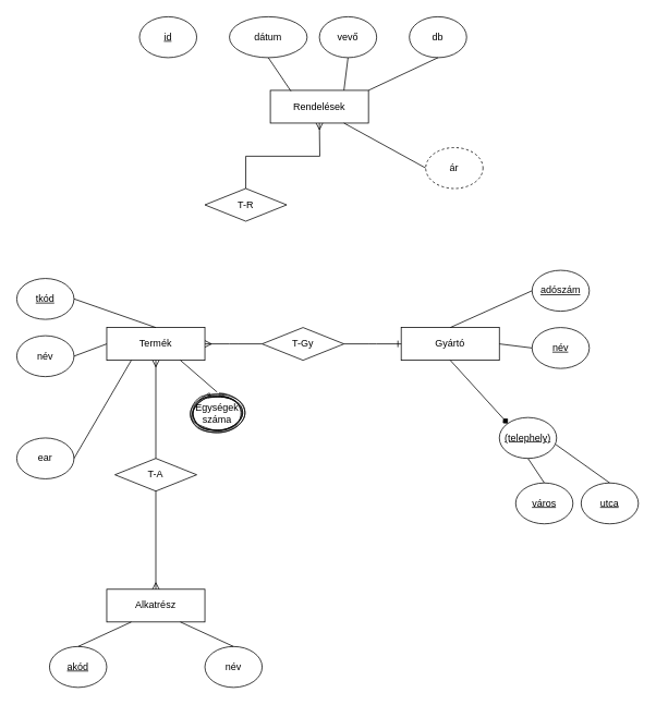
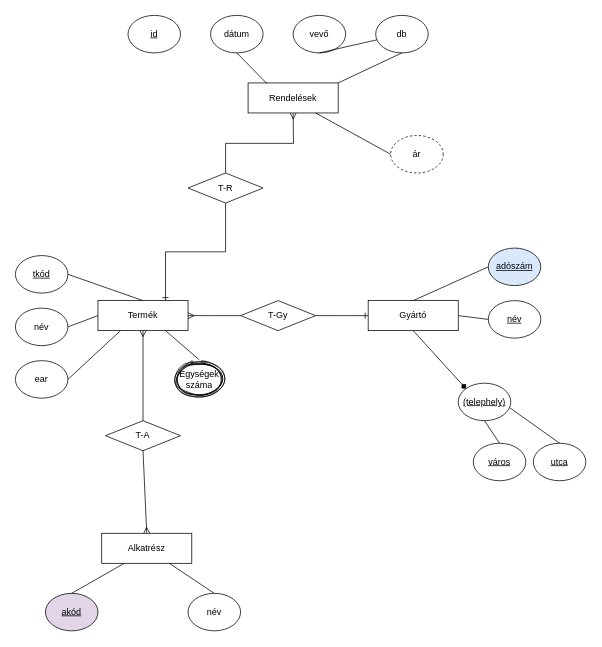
  <mxCell id="0" />
  <mxCell id="1" parent="0" />
  <mxCell id="2" value="Termék" style="rounded=0;whiteSpace=wrap;html=1;" vertex="1" parent="1"><mxGeometry x="130" y="400" width="120" height="40" as="geometry" /></mxCell>
  <mxCell id="3" value="Gyártó" style="rounded=0;whiteSpace=wrap;html=1;" vertex="1" parent="1"><mxGeometry x="490" y="400" width="120" height="40" as="geometry" /></mxCell>
  <mxCell id="4" value="T-Gy" style="shape=rhombus;perimeter=rhombusPerimeter;whiteSpace=wrap;html=1;align=center;" vertex="1" parent="1"><mxGeometry x="320" y="400" width="100" height="40" as="geometry" /></mxCell>
  <mxCell id="5" value="" style="edgeStyle=entityRelationEdgeStyle;fontSize=12;html=1;endArrow=ERmany;rounded=0;entryX=1;entryY=0.5;entryDx=0;entryDy=0;exitX=0;exitY=0.5;exitDx=0;exitDy=0;" edge="1" parent="1" source="4" target="2"><mxGeometry width="100" height="100" relative="1" as="geometry"><mxPoint x="210" y="560" as="sourcePoint" /><mxPoint x="310" y="460" as="targetPoint" /></mxGeometry></mxCell>
  <mxCell id="6" value="tkód" style="ellipse;whiteSpace=wrap;html=1;verticalAlign=middle;fontStyle=4" vertex="1" parent="1"><mxGeometry x="20" y="340" width="70" height="50" as="geometry" /></mxCell>
  <mxCell id="7" value="név" style="ellipse;whiteSpace=wrap;html=1;" vertex="1" parent="1"><mxGeometry x="20" y="410" width="70" height="50" as="geometry" /></mxCell>
- <mxCell id="8" value="ear" style="ellipse;whiteSpace=wrap;html=1;" vertex="1" parent="1"><mxGeometry x="20" y="535" width="70" height="50" as="geometry" /></mxCell>
+ <mxCell id="8" value="ear" style="ellipse;whiteSpace=wrap;html=1;" vertex="1" parent="1"><mxGeometry x="20" y="480" width="70" height="50" as="geometry" /></mxCell>
  <mxCell id="9" value="" style="endArrow=none;html=1;rounded=0;exitX=1;exitY=0.5;exitDx=0;exitDy=0;entryX=0.5;entryY=0;entryDx=0;entryDy=0;" edge="1" parent="1" source="6" target="2"><mxGeometry relative="1" as="geometry"><mxPoint x="280" y="470" as="sourcePoint" /><mxPoint x="440" y="470" as="targetPoint" /></mxGeometry></mxCell>
  <mxCell id="10" value="" style="endArrow=none;html=1;rounded=0;exitX=1;exitY=0.5;exitDx=0;exitDy=0;entryX=0;entryY=0.5;entryDx=0;entryDy=0;" edge="1" parent="1" source="7" target="2"><mxGeometry relative="1" as="geometry"><mxPoint x="280" y="470" as="sourcePoint" /><mxPoint x="440" y="470" as="targetPoint" /></mxGeometry></mxCell>
  <mxCell id="11" value="" style="endArrow=none;html=1;rounded=0;exitX=1;exitY=0.5;exitDx=0;exitDy=0;entryX=0.25;entryY=1;entryDx=0;entryDy=0;" edge="1" parent="1" source="8" target="2"><mxGeometry relative="1" as="geometry"><mxPoint x="280" y="470" as="sourcePoint" /><mxPoint x="130" y="500" as="targetPoint" /></mxGeometry></mxCell>
- <mxCell id="12" value="adószám" style="ellipse;whiteSpace=wrap;html=1;verticalAlign=middle;fontStyle=4" vertex="1" parent="1"><mxGeometry x="650" y="330" width="70" height="50" as="geometry" /></mxCell>
+ <mxCell id="12" value="adószám" style="ellipse;whiteSpace=wrap;html=1;verticalAlign=middle;fontStyle=4;fillColor=#dae8fc;" vertex="1" parent="1"><mxGeometry x="650" y="330" width="70" height="50" as="geometry" /></mxCell>
  <mxCell id="13" value="név" style="ellipse;whiteSpace=wrap;html=1;verticalAlign=middle;fontStyle=4" vertex="1" parent="1"><mxGeometry x="650" y="400" width="70" height="50" as="geometry" /></mxCell>
  <mxCell id="14" value="(telephely)" style="ellipse;whiteSpace=wrap;html=1;verticalAlign=middle;fontStyle=4" vertex="1" parent="1"><mxGeometry x="610" y="510" width="70" height="50" as="geometry" /></mxCell>
  <mxCell id="15" value="" style="endArrow=none;html=1;rounded=0;entryX=0;entryY=0.5;entryDx=0;entryDy=0;exitX=0.5;exitY=0;exitDx=0;exitDy=0;" edge="1" parent="1" source="3" target="12"><mxGeometry relative="1" as="geometry"><mxPoint x="280" y="470" as="sourcePoint" /><mxPoint x="440" y="470" as="targetPoint" /></mxGeometry></mxCell>
  <mxCell id="16" value="" style="endArrow=none;html=1;rounded=0;entryX=0;entryY=0.5;entryDx=0;entryDy=0;exitX=1;exitY=0.5;exitDx=0;exitDy=0;" edge="1" parent="1" source="3" target="13"><mxGeometry relative="1" as="geometry"><mxPoint x="280" y="470" as="sourcePoint" /><mxPoint x="440" y="470" as="targetPoint" /></mxGeometry></mxCell>
  <mxCell id="17" value="" style="endArrow=diamond;html=1;rounded=0;entryX=0;entryY=0;entryDx=0;entryDy=0;exitX=0.5;exitY=1;exitDx=0;exitDy=0;" edge="1" parent="1" source="3" target="14"><mxGeometry relative="1" as="geometry"><mxPoint x="280" y="470" as="sourcePoint" /><mxPoint x="440" y="470" as="targetPoint" /></mxGeometry></mxCell>
  <mxCell id="18" value="" style="edgeStyle=entityRelationEdgeStyle;fontSize=12;html=1;endArrow=ERone;endFill=1;rounded=0;entryX=0;entryY=0.5;entryDx=0;entryDy=0;exitX=1;exitY=0.5;exitDx=0;exitDy=0;" edge="1" parent="1" source="4" target="3"><mxGeometry width="100" height="100" relative="1" as="geometry"><mxPoint x="345" y="530" as="sourcePoint" /><mxPoint x="445" y="430" as="targetPoint" /></mxGeometry></mxCell>
  <mxCell id="19" value="város" style="ellipse;whiteSpace=wrap;html=1;verticalAlign=middle;fontStyle=4" vertex="1" parent="1"><mxGeometry x="630" y="590" width="70" height="50" as="geometry" /></mxCell>
  <mxCell id="20" value="utca" style="ellipse;whiteSpace=wrap;html=1;verticalAlign=middle;fontStyle=4" vertex="1" parent="1"><mxGeometry x="710" y="590" width="70" height="50" as="geometry" /></mxCell>
  <mxCell id="21" value="" style="endArrow=none;html=1;rounded=0;entryX=0.986;entryY=0.66;entryDx=0;entryDy=0;entryPerimeter=0;exitX=0.5;exitY=0;exitDx=0;exitDy=0;" edge="1" parent="1" source="20" target="14"><mxGeometry relative="1" as="geometry"><mxPoint x="310" y="650" as="sourcePoint" /><mxPoint x="470" y="650" as="targetPoint" /></mxGeometry></mxCell>
  <mxCell id="22" value="" style="endArrow=none;html=1;rounded=0;entryX=0.5;entryY=0;entryDx=0;entryDy=0;exitX=0.5;exitY=1;exitDx=0;exitDy=0;" edge="1" parent="1" source="14" target="19"><mxGeometry relative="1" as="geometry"><mxPoint x="310" y="650" as="sourcePoint" /><mxPoint x="470" y="650" as="targetPoint" /></mxGeometry></mxCell>
  <mxCell id="23" value="" style="endArrow=none;html=1;rounded=0;entryX=0.5;entryY=0;entryDx=0;entryDy=0;exitX=0.75;exitY=1;exitDx=0;exitDy=0;" edge="1" parent="1" source="2"><mxGeometry relative="1" as="geometry"><mxPoint x="290" y="450" as="sourcePoint" /><mxPoint x="265" y="479" as="targetPoint" /></mxGeometry></mxCell>
- <mxCell id="24" value="Alkatrész" style="rounded=0;whiteSpace=wrap;html=1;" vertex="1" parent="1"><mxGeometry x="130" y="720" width="120" height="40" as="geometry" /></mxCell>
+ <mxCell id="24" value="Alkatrész" style="rounded=0;whiteSpace=wrap;html=1;" vertex="1" parent="1"><mxGeometry x="135" y="710" width="120" height="40" as="geometry" /></mxCell>
  <mxCell id="25" value="T-A" style="shape=rhombus;perimeter=rhombusPerimeter;whiteSpace=wrap;html=1;align=center;" vertex="1" parent="1"><mxGeometry x="140" y="560" width="100" height="40" as="geometry" /></mxCell>
  <mxCell id="26" value="Egységek száma" style="ellipse;shape=doubleEllipse;margin=3;whiteSpace=wrap;html=1;align=center;shadow=0;sketch=1;fillStyle=solid;strokeColor=default;" vertex="1" parent="1"><mxGeometry x="230" y="480" width="70" height="50" as="geometry" /></mxCell>
- <mxCell id="27" value="akód" style="ellipse;whiteSpace=wrap;html=1;fontStyle=4" vertex="1" parent="1"><mxGeometry x="60" y="790" width="70" height="50" as="geometry" /></mxCell>
+ <mxCell id="27" value="akód" style="ellipse;whiteSpace=wrap;html=1;fontStyle=4;fillColor=#e1d5e7;" vertex="1" parent="1"><mxGeometry x="60" y="790" width="70" height="50" as="geometry" /></mxCell>
  <mxCell id="28" value="név" style="ellipse;whiteSpace=wrap;html=1;" vertex="1" parent="1"><mxGeometry x="250" y="790" width="70" height="50" as="geometry" /></mxCell>
  <mxCell id="29" value="" style="endArrow=none;html=1;rounded=0;strokeColor=default;jumpStyle=line;exitX=0.5;exitY=0;exitDx=0;exitDy=0;entryX=0.25;entryY=1;entryDx=0;entryDy=0;" edge="1" parent="1" source="27" target="24"><mxGeometry relative="1" as="geometry"><mxPoint x="150" y="700" as="sourcePoint" /><mxPoint x="310" y="700" as="targetPoint" /></mxGeometry></mxCell>
  <mxCell id="30" value="" style="endArrow=none;html=1;rounded=0;strokeColor=default;jumpStyle=line;entryX=0.5;entryY=0;entryDx=0;entryDy=0;exitX=0.75;exitY=1;exitDx=0;exitDy=0;" edge="1" parent="1" source="24" target="28"><mxGeometry relative="1" as="geometry"><mxPoint x="150" y="700" as="sourcePoint" /><mxPoint x="310" y="700" as="targetPoint" /></mxGeometry></mxCell>
  <mxCell id="31" value="" style="fontSize=12;html=1;endArrow=ERmany;rounded=0;strokeColor=default;jumpStyle=line;exitX=0.5;exitY=0;exitDx=0;exitDy=0;entryX=0.5;entryY=1;entryDx=0;entryDy=0;" edge="1" parent="1" source="25" target="2"><mxGeometry width="100" height="100" relative="1" as="geometry"><mxPoint x="220" y="559.52" as="sourcePoint" /><mxPoint x="350" y="560" as="targetPoint" /></mxGeometry></mxCell>
  <mxCell id="32" value="" style="fontSize=12;html=1;endArrow=ERmany;strokeColor=default;jumpStyle=line;entryX=0.5;entryY=0;entryDx=0;entryDy=0;exitX=0.5;exitY=1;exitDx=0;exitDy=0;rounded=0;endFill=0;" edge="1" parent="1" source="25" target="24"><mxGeometry width="100" height="100" relative="1" as="geometry"><mxPoint x="180" y="650" as="sourcePoint" /><mxPoint x="280" y="550" as="targetPoint" /></mxGeometry></mxCell>
  <mxCell id="33" value="Rendelések" style="rounded=0;whiteSpace=wrap;html=1;" vertex="1" parent="1"><mxGeometry x="330" y="110" width="120" height="40" as="geometry" /></mxCell>
  <mxCell id="34" value="T-R" style="shape=rhombus;perimeter=rhombusPerimeter;whiteSpace=wrap;html=1;align=center;" vertex="1" parent="1"><mxGeometry x="250" y="230" width="100" height="40" as="geometry" /></mxCell>
+ <mxCell id="35" value="" style="fontSize=12;html=1;endArrow=ERone;endFill=1;rounded=0;exitX=0.5;exitY=1;exitDx=0;exitDy=0;entryX=0.75;entryY=0;entryDx=0;entryDy=0;edgeStyle=orthogonalEdgeStyle;" edge="1" parent="1" source="34" target="2"><mxGeometry width="100" height="100" relative="1" as="geometry"><mxPoint x="410" y="290" as="sourcePoint" /><mxPoint x="510" y="190" as="targetPoint" /></mxGeometry></mxCell>
  <mxCell id="36" value="" style="edgeStyle=orthogonalEdgeStyle;fontSize=12;html=1;endArrow=ERmany;rounded=0;exitX=0.5;exitY=0;exitDx=0;exitDy=0;" edge="1" parent="1" source="34"><mxGeometry width="100" height="100" relative="1" as="geometry"><mxPoint x="310" y="250" as="sourcePoint" /><mxPoint x="390" y="150" as="targetPoint" /></mxGeometry></mxCell>
  <mxCell id="37" value="id" style="ellipse;whiteSpace=wrap;html=1;verticalAlign=middle;fontStyle=4" vertex="1" parent="1"><mxGeometry x="170" y="20" width="70" height="50" as="geometry" /></mxCell>
- <mxCell id="38" value="dátum" style="ellipse;whiteSpace=wrap;html=1;verticalAlign=middle;fontStyle=0" vertex="1" parent="1"><mxGeometry x="280" y="20" width="95" height="50" as="geometry" /></mxCell>
+ <mxCell id="38" value="dátum" style="ellipse;whiteSpace=wrap;html=1;verticalAlign=middle;fontStyle=0" vertex="1" parent="1"><mxGeometry x="280" y="20" width="70" height="50" as="geometry" /></mxCell>
  <mxCell id="39" value="vevő" style="ellipse;whiteSpace=wrap;html=1;verticalAlign=middle;fontStyle=0" vertex="1" parent="1"><mxGeometry x="390" y="20" width="70" height="50" as="geometry" /></mxCell>
  <mxCell id="40" value="db" style="ellipse;whiteSpace=wrap;html=1;verticalAlign=middle;fontStyle=0" vertex="1" parent="1"><mxGeometry x="500" y="20" width="70" height="50" as="geometry" /></mxCell>
  <mxCell id="41" value="" style="endArrow=none;html=1;rounded=0;entryX=0.21;entryY=0.024;entryDx=0;entryDy=0;entryPerimeter=0;exitX=0.5;exitY=1;exitDx=0;exitDy=0;" edge="1" parent="1" source="38" target="33"><mxGeometry relative="1" as="geometry"><mxPoint x="190" y="50" as="sourcePoint" /><mxPoint x="350" y="50" as="targetPoint" /></mxGeometry></mxCell>
- <mxCell id="42" value="" style="endArrow=none;html=1;rounded=0;entryX=0.75;entryY=0;entryDx=0;entryDy=0;exitX=0.5;exitY=1;exitDx=0;exitDy=0;" edge="1" parent="1" source="39" target="33"><mxGeometry relative="1" as="geometry"><mxPoint x="190" y="50" as="sourcePoint" /><mxPoint x="350" y="50" as="targetPoint" /></mxGeometry></mxCell>
+ <mxCell id="42" value="" style="endArrow=none;html=1;rounded=0;exitX=0.5;exitY=1;exitDx=0;exitDy=0;" edge="1" parent="1" source="39" target="40"><mxGeometry relative="1" as="geometry"><mxPoint x="190" y="50" as="sourcePoint" /><mxPoint x="350" y="50" as="targetPoint" /></mxGeometry></mxCell>
  <mxCell id="43" value="" style="endArrow=none;html=1;rounded=0;entryX=1;entryY=0;entryDx=0;entryDy=0;exitX=0.5;exitY=1;exitDx=0;exitDy=0;" edge="1" parent="1" source="40" target="33"><mxGeometry relative="1" as="geometry"><mxPoint x="190" y="50" as="sourcePoint" /><mxPoint x="350" y="50" as="targetPoint" /></mxGeometry></mxCell>
  <mxCell id="44" value="ár" style="ellipse;whiteSpace=wrap;html=1;verticalAlign=middle;fontStyle=0;dashed=1;" vertex="1" parent="1"><mxGeometry x="520" y="180" width="70" height="50" as="geometry" /></mxCell>
  <mxCell id="45" value="" style="endArrow=none;html=1;rounded=0;exitX=0.75;exitY=1;exitDx=0;exitDy=0;entryX=0;entryY=0.5;entryDx=0;entryDy=0;" edge="1" parent="1" source="33" target="44"><mxGeometry relative="1" as="geometry"><mxPoint x="190" y="120" as="sourcePoint" /><mxPoint x="350" y="120" as="targetPoint" /></mxGeometry></mxCell>
